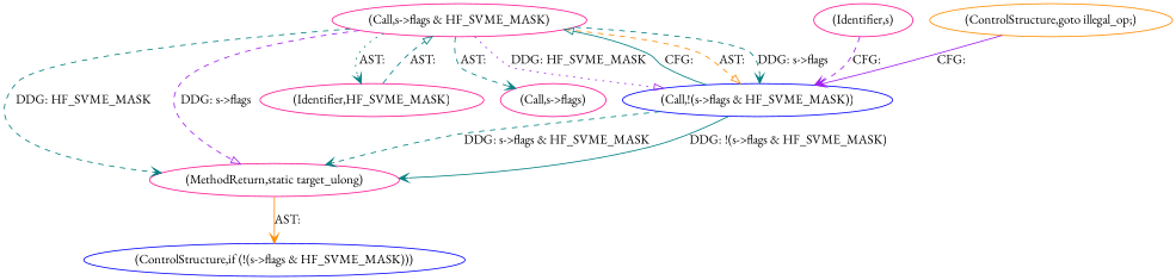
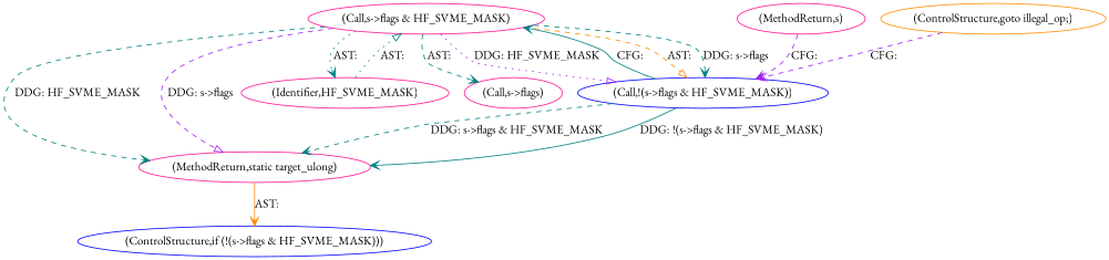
  digraph {
    fontname="EB Garamond"
    node [color=deeppink fontname="EB Garamond"]
    edge [arrowhead=vee color=teal fontname="EB Garamond" style=dashed]
    n1 [label="(Call,s->flags & HF_SVME_MASK)"]
    n2 [color=blue label="(Call,!(s->flags & HF_SVME_MASK))"]
    n3 [label="(MethodReturn,static target_ulong)"]
    n4 [label="(Identifier,HF_SVME_MASK)"]
    n5 [label="(Call,s->flags)"]
    n6 [color=blue label="(ControlStructure,if (!(s->flags & HF_SVME_MASK)))"]
-   n7 [label="(Identifier,s)"]
+   n7 [label="(MethodReturn,s)"]
    n8 [color=darkorange label="(ControlStructure,goto illegal_op;)"]
    n1 -> n2 [arrowhead=onormal color=darkorange label="AST: "]
    n1 -> n2 [label="DDG: s->flags"]
    n1 -> n2 [arrowhead=onormal color=purple label="DDG: HF_SVME_MASK" style=dotted]
    n1 -> n3 [label="DDG: HF_SVME_MASK"]
    n1 -> n3 [arrowhead=onormal color=purple label="DDG: s->flags"]
    n1 -> n4 [label="AST: " style=dotted]
    n1 -> n5 [label="AST: "]
-   n2 -> n1 [arrowhead=onormal label="CFG: " style=solid]
+   n2 -> n1 [label="CFG: " style=solid]
    n2 -> n3 [label="DDG: s->flags & HF_SVME_MASK"]
    n2 -> n3 [label="DDG: !(s->flags & HF_SVME_MASK)" style=solid]
    n3 -> n6 [color=darkorange label="AST: " style=solid]
-   n4 -> n1 [arrowhead=onormal label="AST: "]
+   n4 -> n1 [arrowhead=onormal label="AST: " style=dotted]
    n7 -> n2 [color=purple label="CFG: "]
-   n8 -> n2 [color=purple label="CFG: " style=solid]
+   n8 -> n2 [color=purple label="CFG: "]
  }
